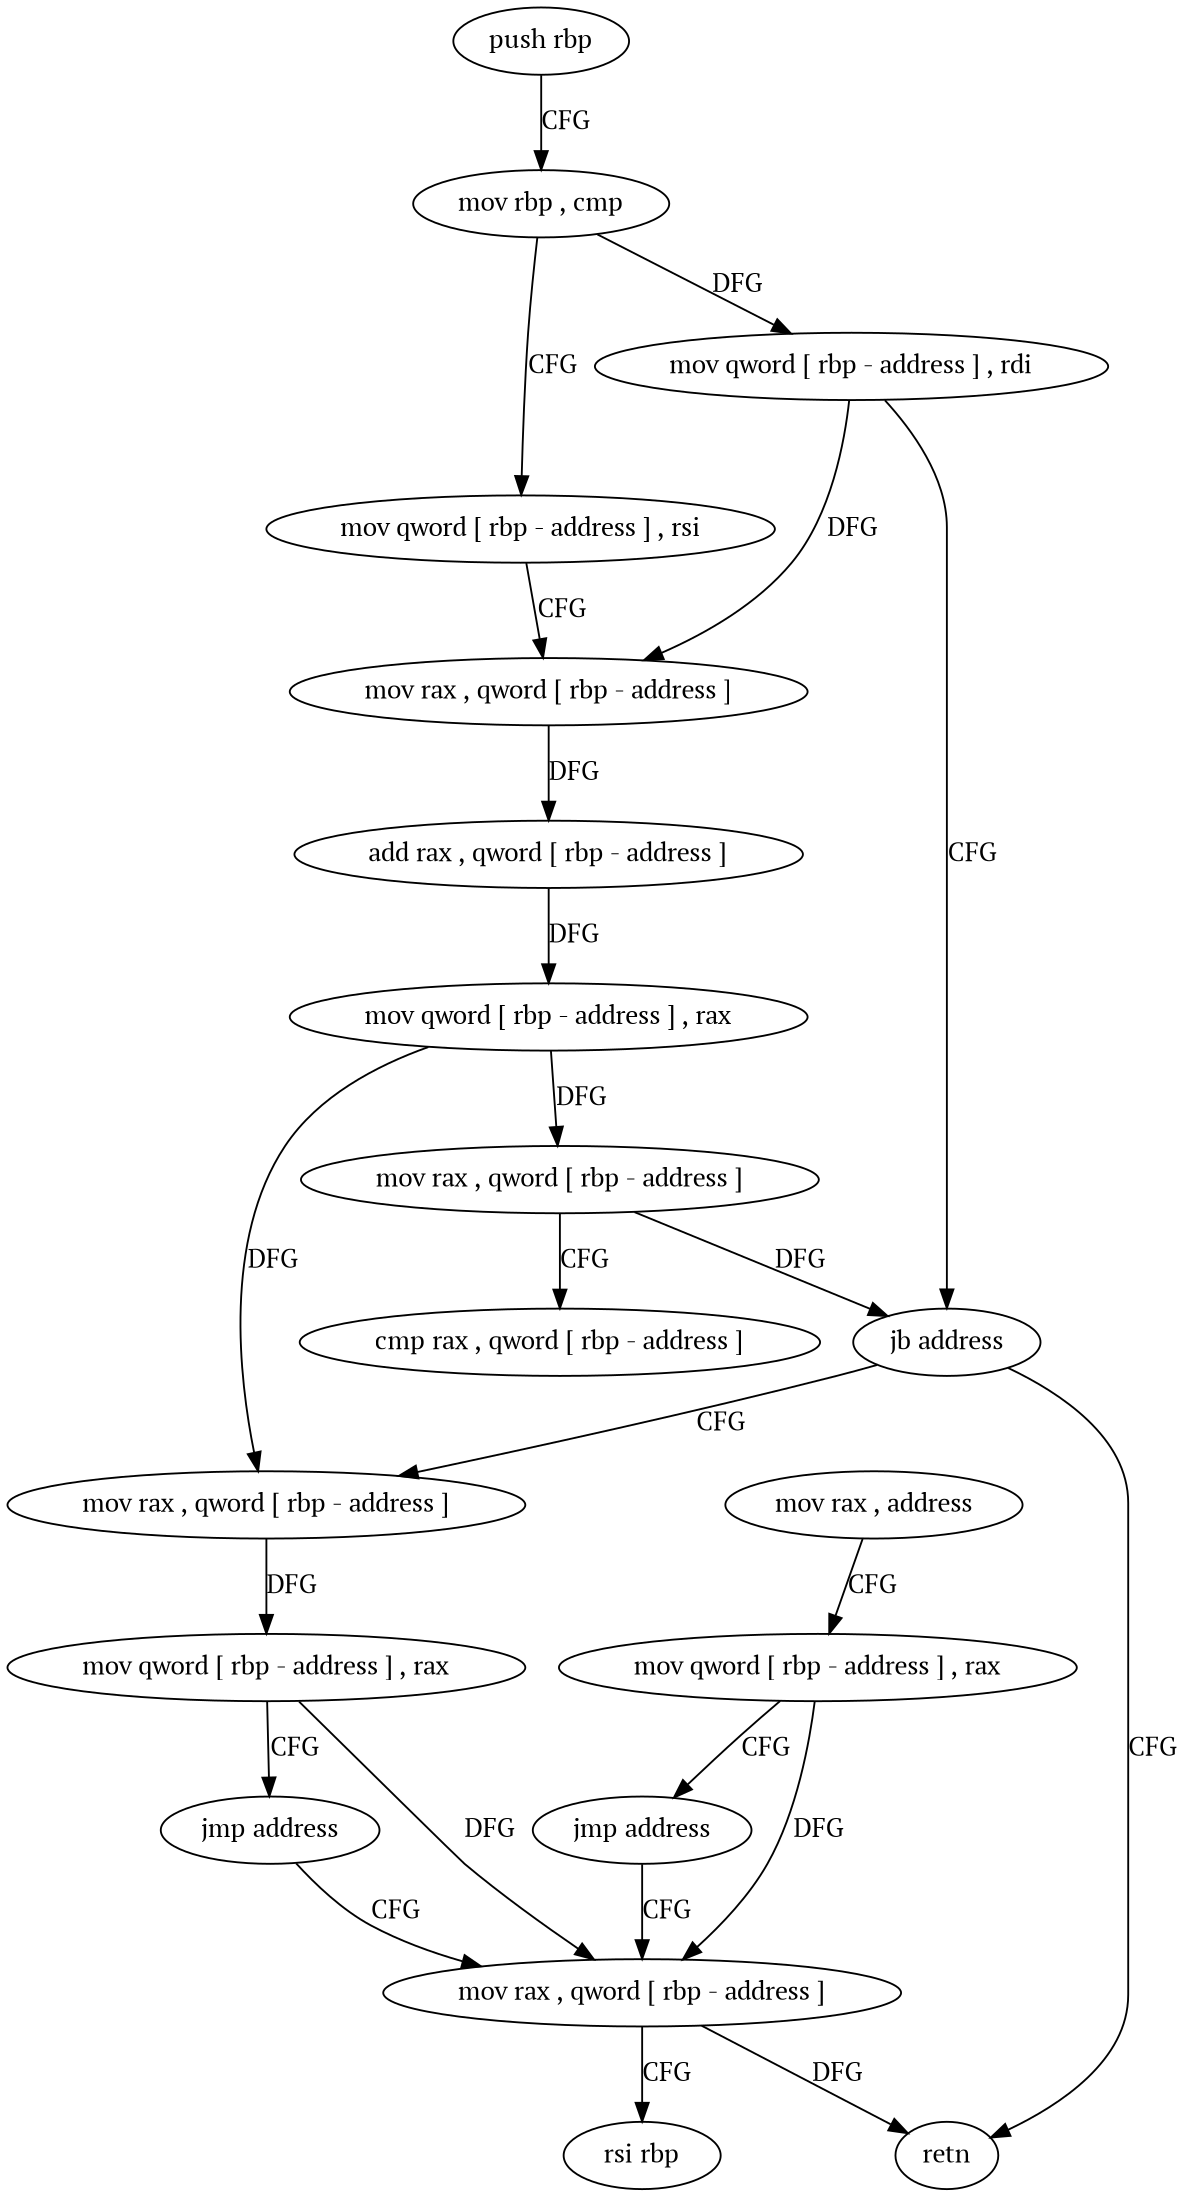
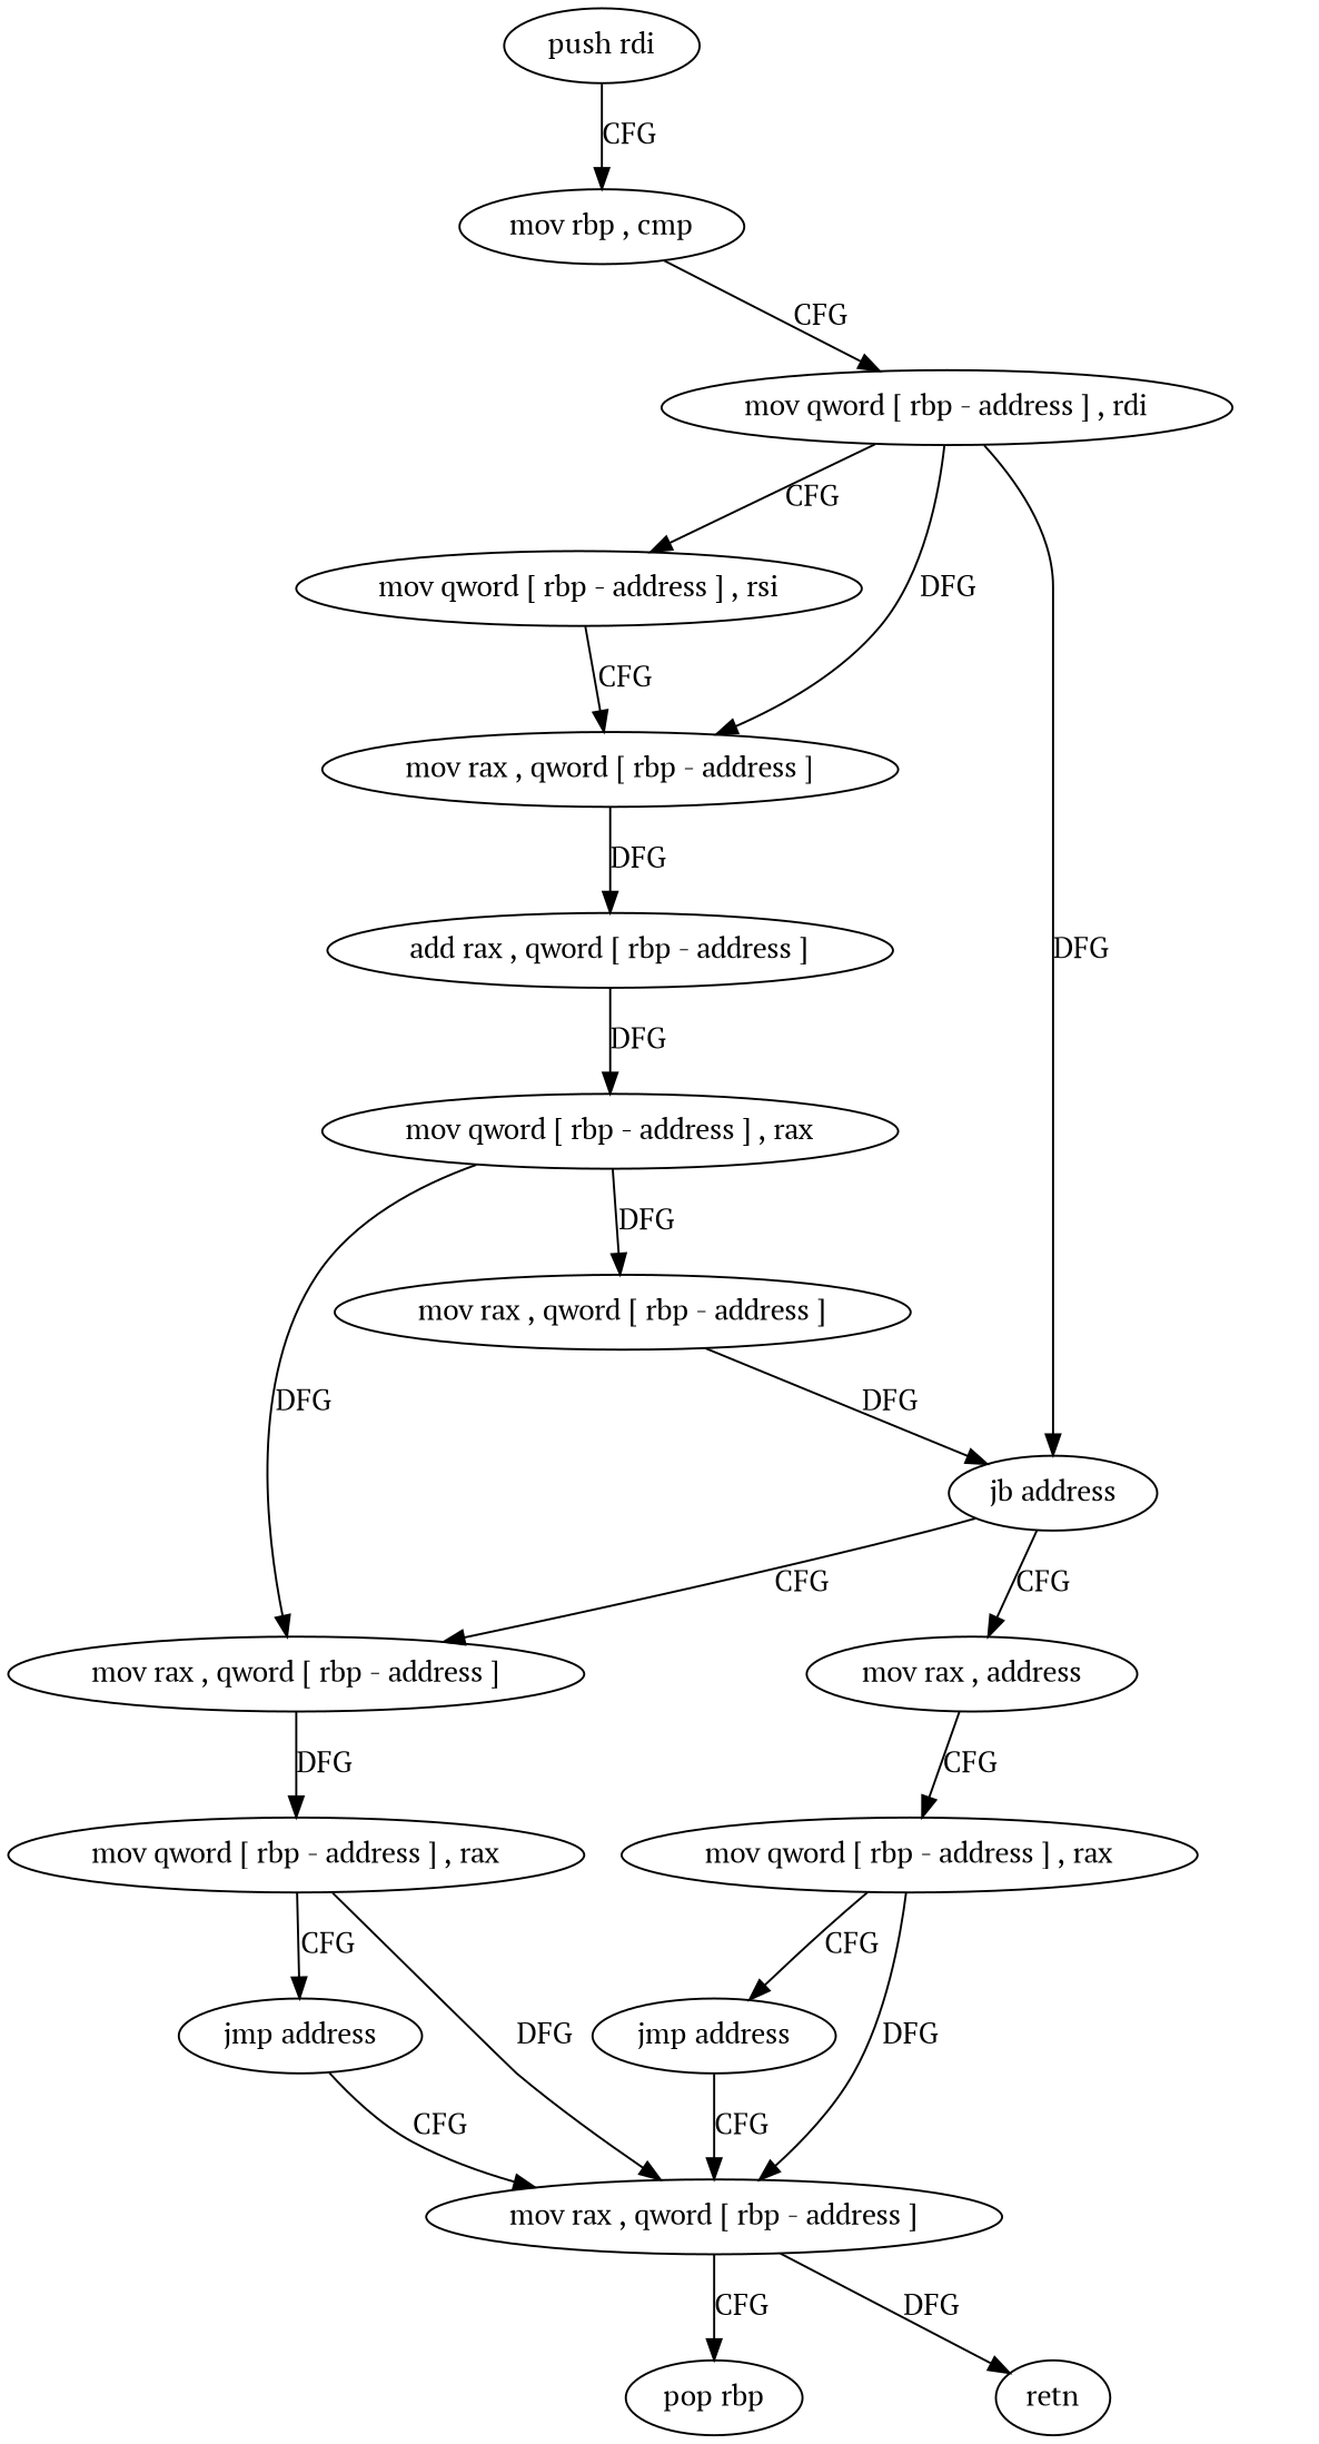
  digraph {
    fontname="PT Serif"
    node [fontname="PT Serif"]
    edge [fontname="PT Serif"]
-   n1 [label="push rbp"]
+   n1 [label="push rdi"]
    n2 [label="mov rbp , cmp"]
    n3 [label="mov qword [ rbp - address ] , rdi"]
    n4 [label="mov qword [ rbp - address ] , rsi"]
    n5 [label="mov rax , qword [ rbp - address ]"]
    n6 [label="jb address"]
    n7 [label="add rax , qword [ rbp - address ]"]
    n8 [label="mov rax , qword [ rbp - address ]"]
    n9 [label="mov rax , address"]
    n10 [label="mov qword [ rbp - address ] , rax"]
    n11 [label="mov rax , qword [ rbp - address ]"]
-   n12 [label="cmp rax , qword [ rbp - address ]"]
    n13 [label="mov qword [ rbp - address ] , rax"]
    n14 [label="mov qword [ rbp - address ] , rax"]
    n15 [label="jmp address"]
    n16 [label="mov rax , qword [ rbp - address ]"]
    n17 [label="jmp address"]
-   n18 [label="rsi rbp"]
+   n18 [label="pop rbp"]
    n19 [label=retn]
    n1 -> n2 [label=CFG]
-   n2 -> n3 [label=DFG]
-   n2 -> n4 [label=CFG]
+   n2 -> n3 [label=CFG]
+   n3 -> n4 [label=CFG]
    n3 -> n5 [label=DFG]
-   n3 -> n6 [label=CFG]
+   n3 -> n6 [label=DFG]
    n4 -> n5 [label=CFG]
    n5 -> n7 [label=DFG]
    n6 -> n8 [label=CFG]
-   n6 -> n19 [label=CFG]
+   n6 -> n9 [label=CFG]
    n7 -> n10 [label=DFG]
    n8 -> n13 [label=DFG]
    n9 -> n14 [label=CFG]
    n10 -> n8 [label=DFG]
    n10 -> n11 [label=DFG]
    n11 -> n6 [label=DFG]
-   n11 -> n12 [label=CFG]
    n13 -> n16 [label=DFG]
    n13 -> n17 [label=CFG]
    n14 -> n15 [label=CFG]
    n14 -> n16 [label=DFG]
    n15 -> n16 [label=CFG]
    n16 -> n18 [label=CFG]
    n16 -> n19 [label=DFG]
    n17 -> n16 [label=CFG]
  }
